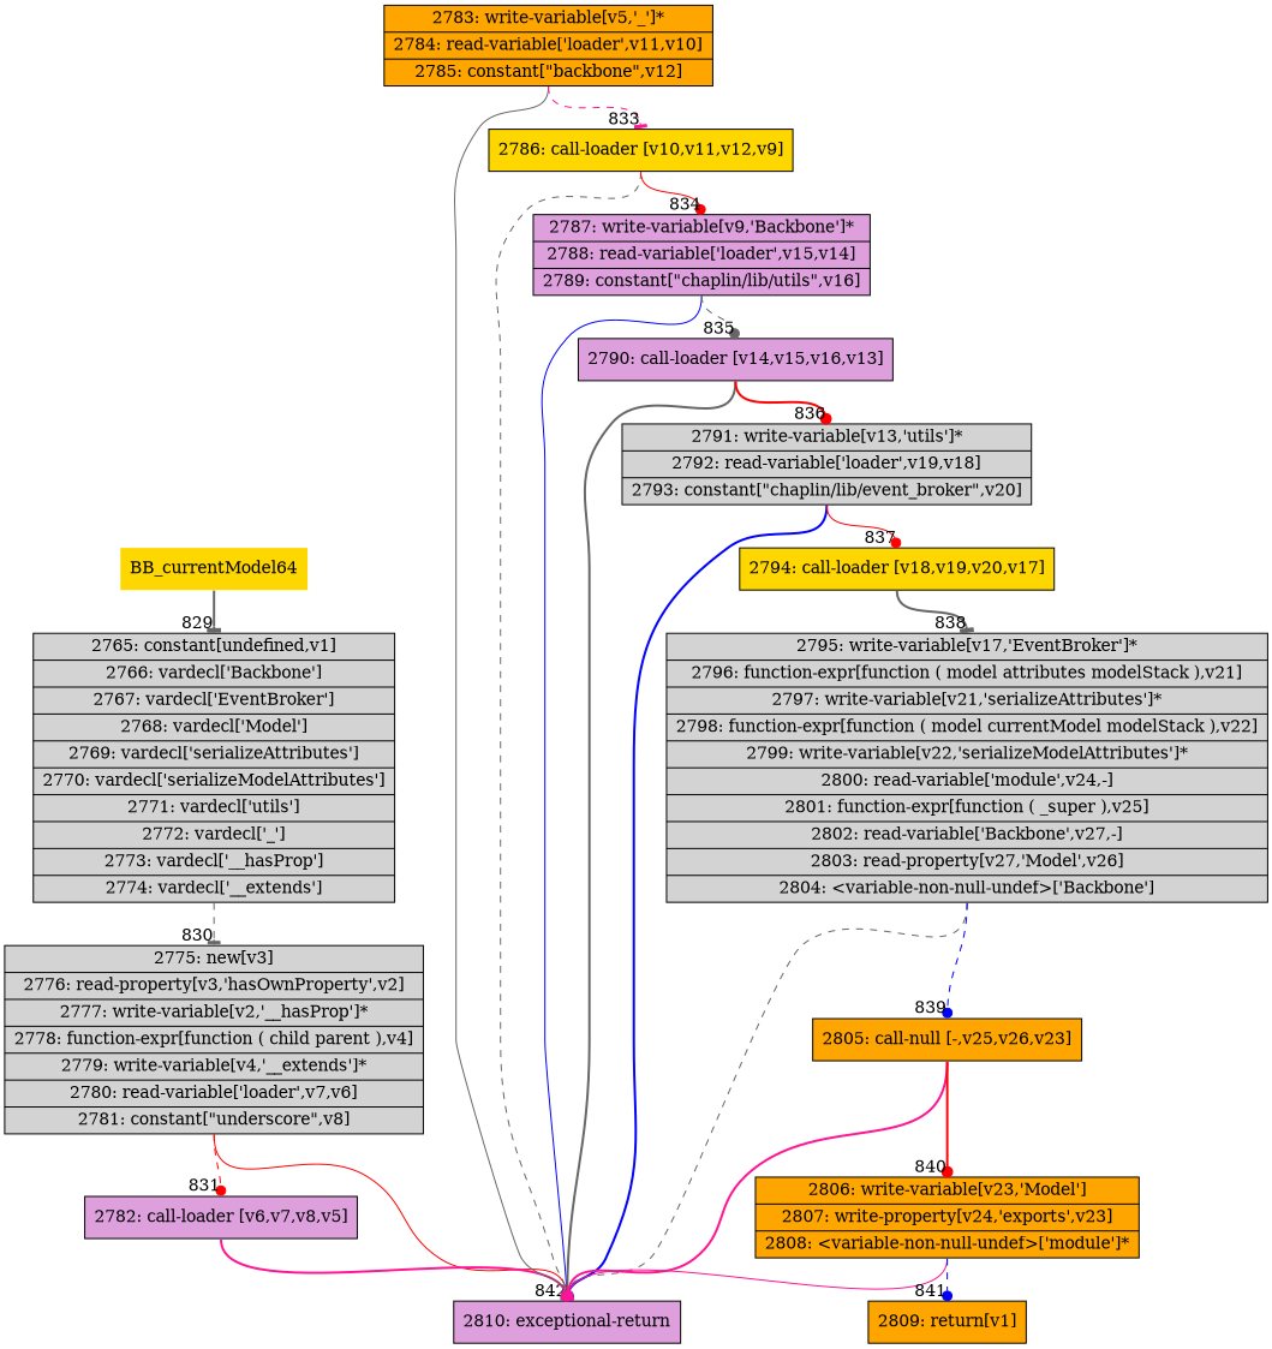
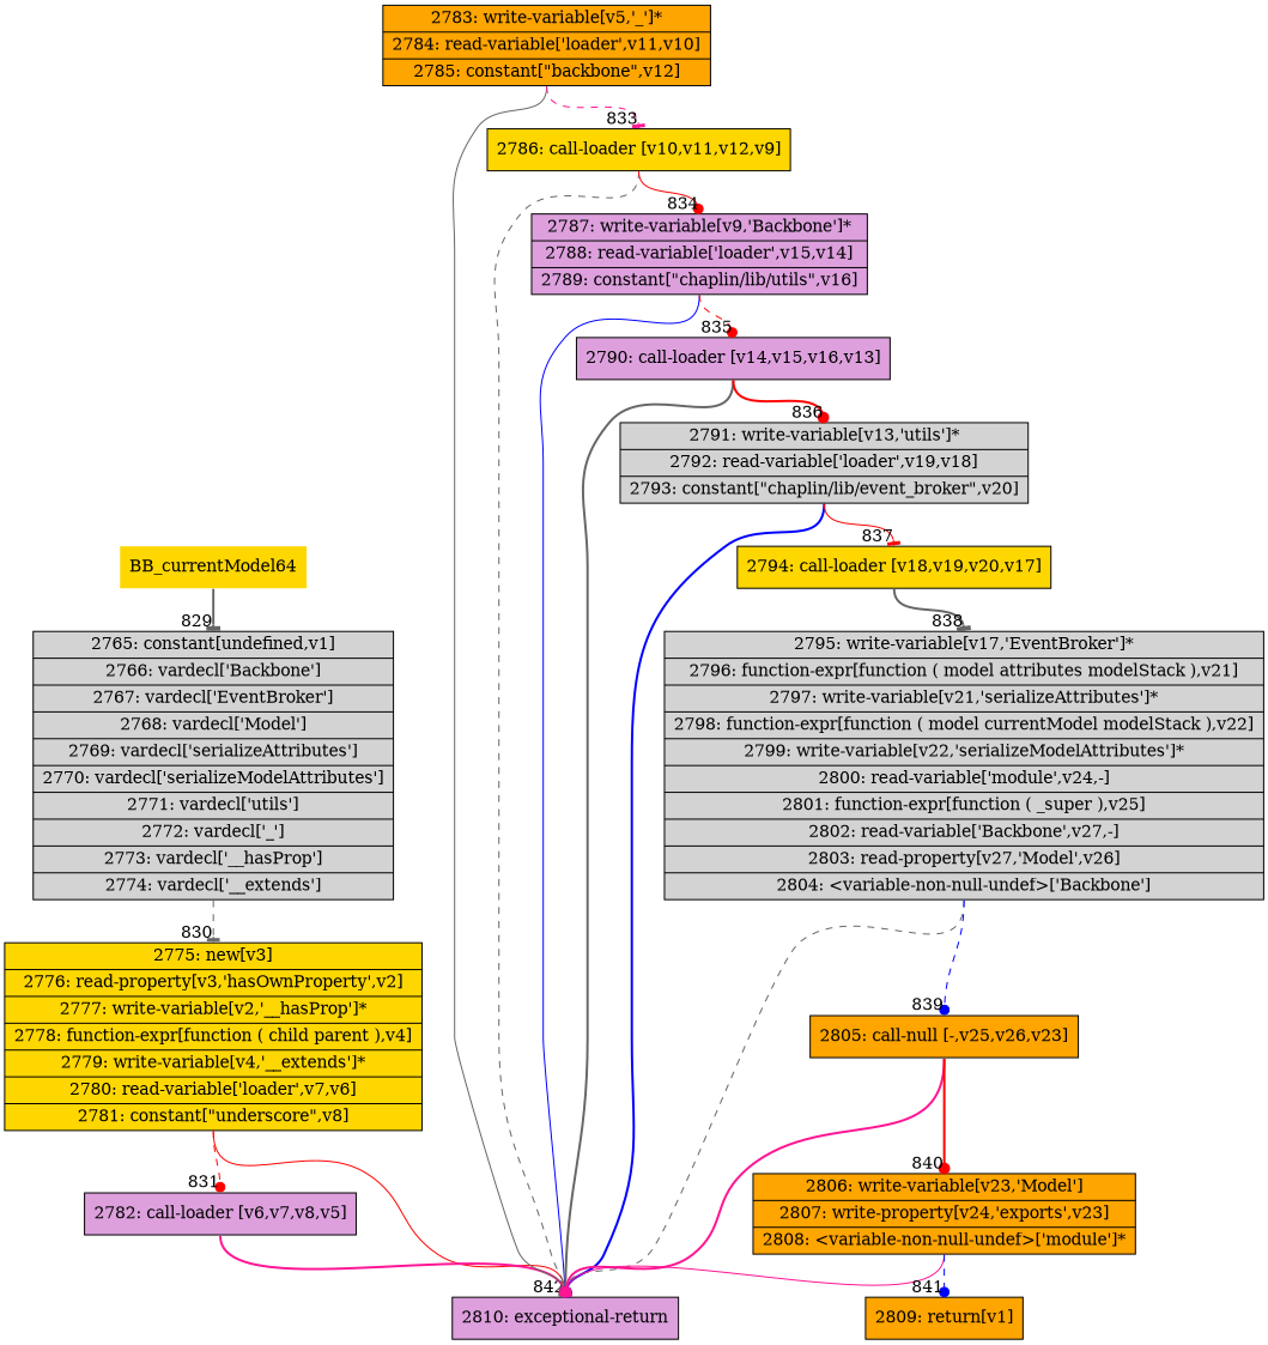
  digraph {
    rankdir=TD
    node [fillcolor=lightgrey shape=record style=filled]
    edge [arrowhead=dot color=gray40 headport=n style=bold tailport=s]
    n1 [fillcolor=gold label=BB_currentModel64 shape=none]
    n2 [label="{2765: constant[undefined,v1]|2766: vardecl['Backbone']|2767: vardecl['EventBroker']|2768: vardecl['Model']|2769: vardecl['serializeAttributes']|2770: vardecl['serializeModelAttributes']|2771: vardecl['utils']|2772: vardecl['_']|2773: vardecl['__hasProp']|2774: vardecl['__extends']}"]
-   n3 [label="{2775: new[v3]|2776: read-property[v3,'hasOwnProperty',v2]|2777: write-variable[v2,'__hasProp']*|2778: function-expr[function ( child parent ),v4]|2779: write-variable[v4,'__extends']*|2780: read-variable['loader',v7,v6]|2781: constant[\"underscore\",v8]}"]
+   n3 [fillcolor=gold label="{2775: new[v3]|2776: read-property[v3,'hasOwnProperty',v2]|2777: write-variable[v2,'__hasProp']*|2778: function-expr[function ( child parent ),v4]|2779: write-variable[v4,'__extends']*|2780: read-variable['loader',v7,v6]|2781: constant[\"underscore\",v8]}"]
    n4 [fillcolor=plum label="{2782: call-loader [v6,v7,v8,v5]}"]
    n5 [fillcolor=plum label="{2810: exceptional-return}"]
    n6 [fillcolor=orange label="{2783: write-variable[v5,'_']*|2784: read-variable['loader',v11,v10]|2785: constant[\"backbone\",v12]}"]
    n7 [fillcolor=gold label="{2786: call-loader [v10,v11,v12,v9]}"]
    n8 [fillcolor=plum label="{2787: write-variable[v9,'Backbone']*|2788: read-variable['loader',v15,v14]|2789: constant[\"chaplin/lib/utils\",v16]}"]
    n9 [fillcolor=plum label="{2790: call-loader [v14,v15,v16,v13]}"]
    n10 [label="{2791: write-variable[v13,'utils']*|2792: read-variable['loader',v19,v18]|2793: constant[\"chaplin/lib/event_broker\",v20]}"]
    n11 [fillcolor=gold label="{2794: call-loader [v18,v19,v20,v17]}"]
    n12 [label="{2795: write-variable[v17,'EventBroker']*|2796: function-expr[function ( model attributes modelStack ),v21]|2797: write-variable[v21,'serializeAttributes']*|2798: function-expr[function ( model currentModel modelStack ),v22]|2799: write-variable[v22,'serializeModelAttributes']*|2800: read-variable['module',v24,-]|2801: function-expr[function ( _super ),v25]|2802: read-variable['Backbone',v27,-]|2803: read-property[v27,'Model',v26]|2804: \<variable-non-null-undef\>['Backbone']}"]
    n13 [fillcolor=orange label="{2805: call-null [-,v25,v26,v23]}"]
    n14 [fillcolor=orange label="{2806: write-variable[v23,'Model']|2807: write-property[v24,'exports',v23]|2808: \<variable-non-null-undef\>['module']*}"]
    n15 [fillcolor=orange label="{2809: return[v1]}"]
    n1 -> n2 [arrowhead=tee headlabel="    829"]
    n2 -> n3 [arrowhead=tee headlabel="      830" style=dashed]
    n3 -> n4 [color=red headlabel="      831" style=dashed]
    n3 -> n5 [color=red headlabel="      842" style=solid]
    n4 -> n5 [color=deeppink]
    n6 -> n5 [style=solid]
    n6 -> n7 [arrowhead=tee color=deeppink headlabel="      833" style=dashed]
    n7 -> n5 [style=dashed]
    n7 -> n8 [color=red headlabel="      834" style=solid]
    n8 -> n5 [color=blue style=solid]
-   n8 -> n9 [headlabel="      835" style=dashed]
+   n8 -> n9 [color=red headlabel="      835" style=dashed]
    n9 -> n5 [arrowhead=tee]
    n9 -> n10 [color=red headlabel="      836"]
    n10 -> n5 [color=blue]
-   n10 -> n11 [color=red headlabel="      837" style=solid]
+   n10 -> n11 [arrowhead=tee color=red headlabel="      837" style=solid]
    n11 -> n12 [arrowhead=tee headlabel="      838"]
    n12 -> n5 [style=dashed]
    n12 -> n13 [color=blue headlabel="      839" style=dashed]
    n13 -> n5 [color=deeppink]
    n13 -> n14 [color=red headlabel="      840"]
    n14 -> n5 [arrowhead=tee color=deeppink style=solid]
    n14 -> n15 [color=blue headlabel="      841" style=dashed]
  }
